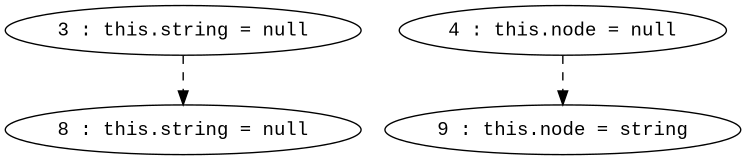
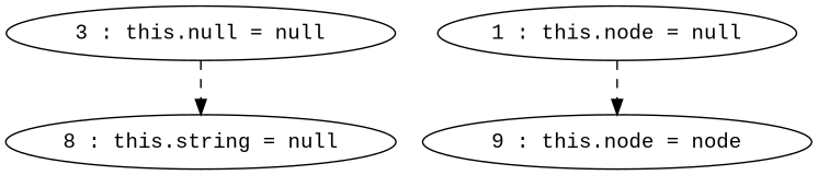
  digraph {
    fontname="Liberation Mono"
    node [fontname="Liberation Mono"]
    edge [fontname="Liberation Mono" style=dashed]
    n1 [label="8 : this.string = null"]
-   "3 : this.string = null"
-   "4 : this.node = null"
-   "9 : this.node = node" [label="9 : this.node = string"]
+   "3 : this.string = null" [label="3 : this.null = null"]
+   "4 : this.node = null" [label="1 : this.node = null"]
+   "9 : this.node = node"
    "3 : this.string = null" -> n1
    "4 : this.node = null" -> "9 : this.node = node"
  }
